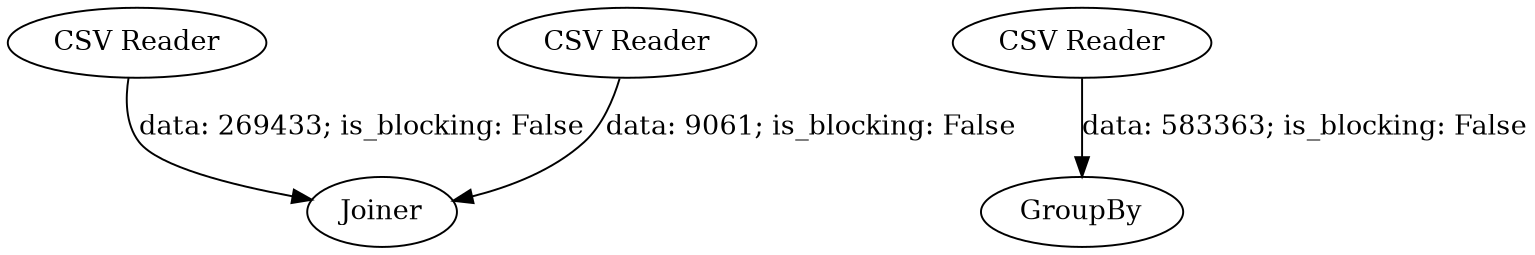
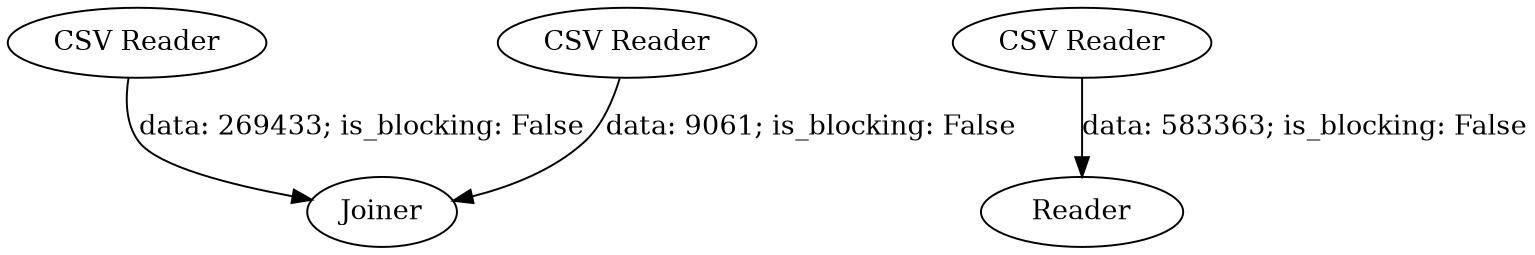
  digraph {
    rankdir=TB
    n1 [label=Joiner]
    n2 [label="CSV Reader"]
    n3 [label="CSV Reader"]
-   n4 [label=GroupBy]
+   n4 [label=Reader]
    n5 [label="CSV Reader"]
    n2 -> n1 [label="data: 269433; is_blocking: False"]
    n3 -> n4 [label="data: 583363; is_blocking: False"]
    n5 -> n1 [label="data: 9061; is_blocking: False"]
  }
